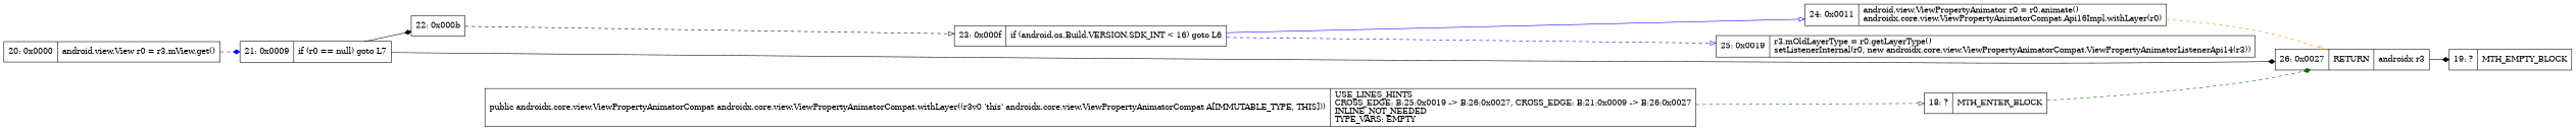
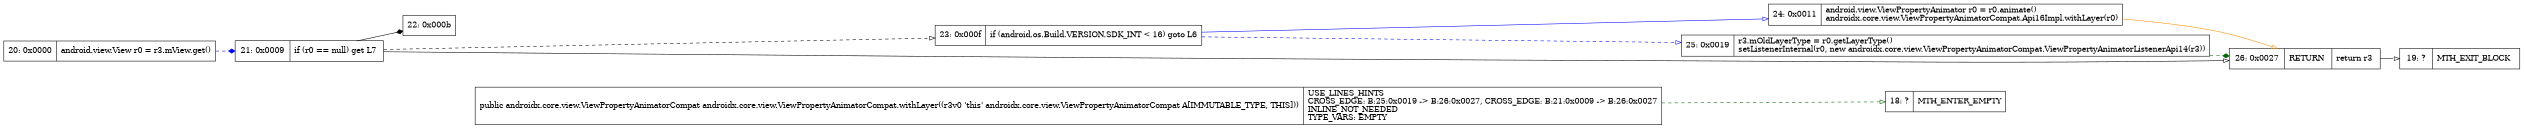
  digraph {
    rankdir=LR
    node [shape=record]
    edge [arrowhead=onormal color=black style=dashed]
-   n1 [label="{18\:\ ?|MTH_ENTER_BLOCK\l}"]
+   n1 [label="{18\:\ ?|MTH_ENTER_EMPTY\l}"]
    n2 [label="{20\:\ 0x0000|android.view.View r0 = r3.mView.get()\l}"]
-   n3 [label="{21\:\ 0x0009|if (r0 == null) goto L7\l}"]
+   n3 [label="{21\:\ 0x0009|if (r0 == null) get L7\l}"]
    n4 [label="{22\:\ 0x000b}"]
-   n5 [label="{26\:\ 0x0027|RETURN\l|androidx r3\l}"]
+   n5 [label="{26\:\ 0x0027|RETURN\l|return r3\l}"]
    n6 [label="{23\:\ 0x000f|if (android.os.Build.VERSION.SDK_INT \< 16) goto L6\l}"]
-   n7 [label="{19\:\ ?|MTH_EMPTY_BLOCK\l}"]
+   n7 [label="{19\:\ ?|MTH_EXIT_BLOCK\l}"]
    n8 [label="{24\:\ 0x0011|android.view.ViewPropertyAnimator r0 = r0.animate()\landroidx.core.view.ViewPropertyAnimatorCompat.Api16Impl.withLayer(r0)\l}"]
    n9 [label="{25\:\ 0x0019|r3.mOldLayerType = r0.getLayerType()\lsetListenerInternal(r0, new androidx.core.view.ViewPropertyAnimatorCompat.ViewPropertyAnimatorListenerApi14(r3))\l}"]
    n10 [label="{public androidx.core.view.ViewPropertyAnimatorCompat androidx.core.view.ViewPropertyAnimatorCompat.withLayer((r3v0 'this' androidx.core.view.ViewPropertyAnimatorCompat A[IMMUTABLE_TYPE, THIS]))  | USE_LINES_HINTS\lCROSS_EDGE: B:25:0x0019 \-\> B:26:0x0027, CROSS_EDGE: B:21:0x0009 \-\> B:26:0x0027\lINLINE_NOT_NEEDED\lTYPE_VARS: EMPTY\l}"]
    n2 -> n3 [arrowhead=diamond color=blue]
    n3 -> n4 [arrowhead=diamond style=solid]
-   n3 -> n5 [arrowhead=diamond style=solid]
-   n4 -> n6
-   n5 -> n7 [arrowhead=diamond style=solid]
+   n3 -> n5 [style=solid]
+   n3 -> n6
+   n5 -> n7 [style=solid]
    n6 -> n8 [color=blue style=solid]
    n6 -> n9 [color=blue]
-   n8 -> n5 [color=darkorange]
-   n1 -> n5 [arrowhead=diamond color=darkgreen]
+   n8 -> n5 [color=darkorange style=solid]
+   n9 -> n5 [arrowhead=diamond color=darkgreen]
    n10 -> n1 [color=darkgreen]
  }
